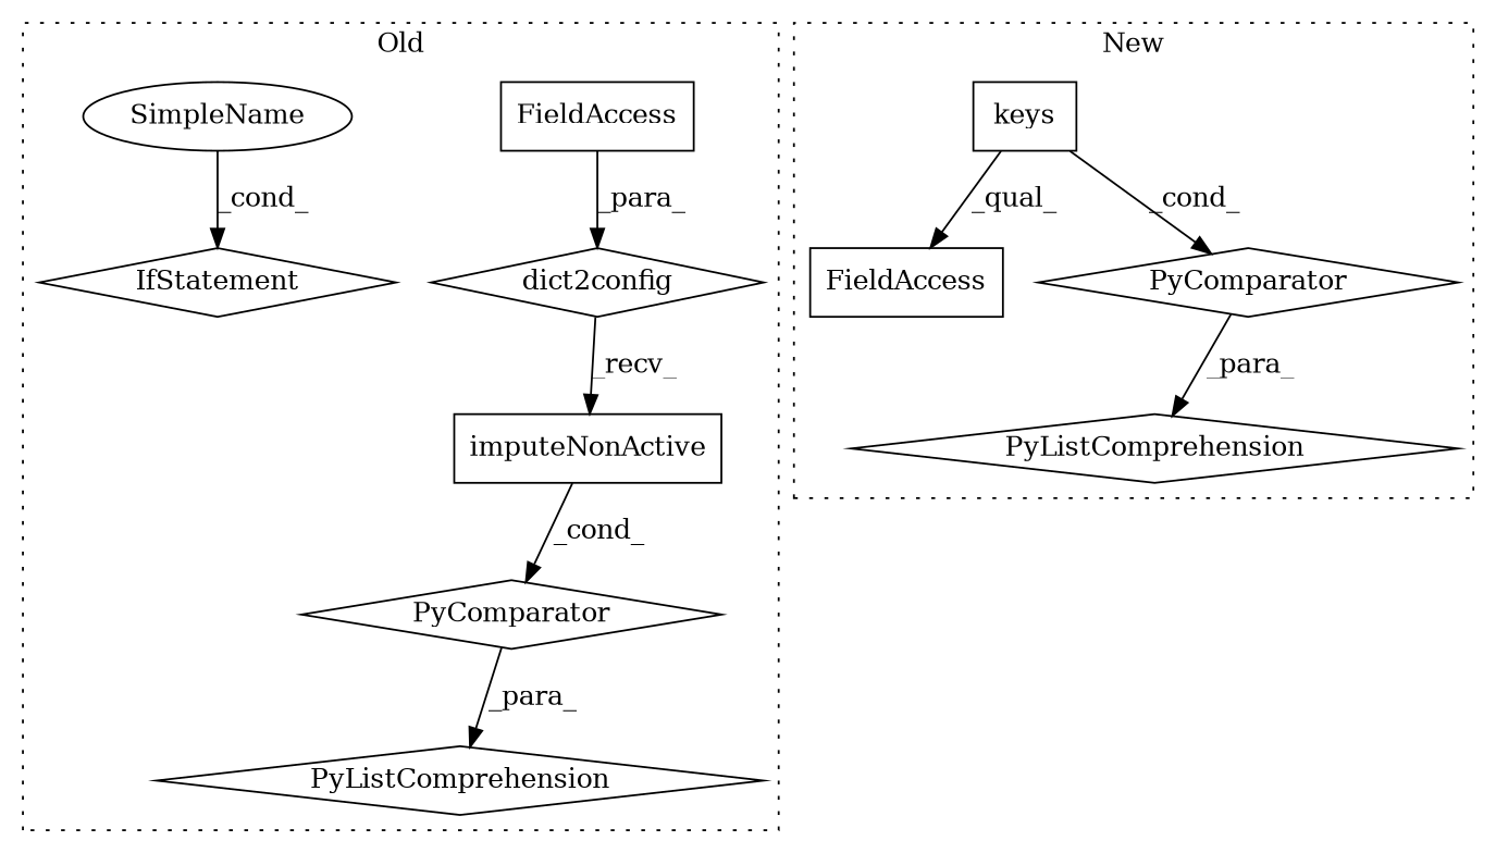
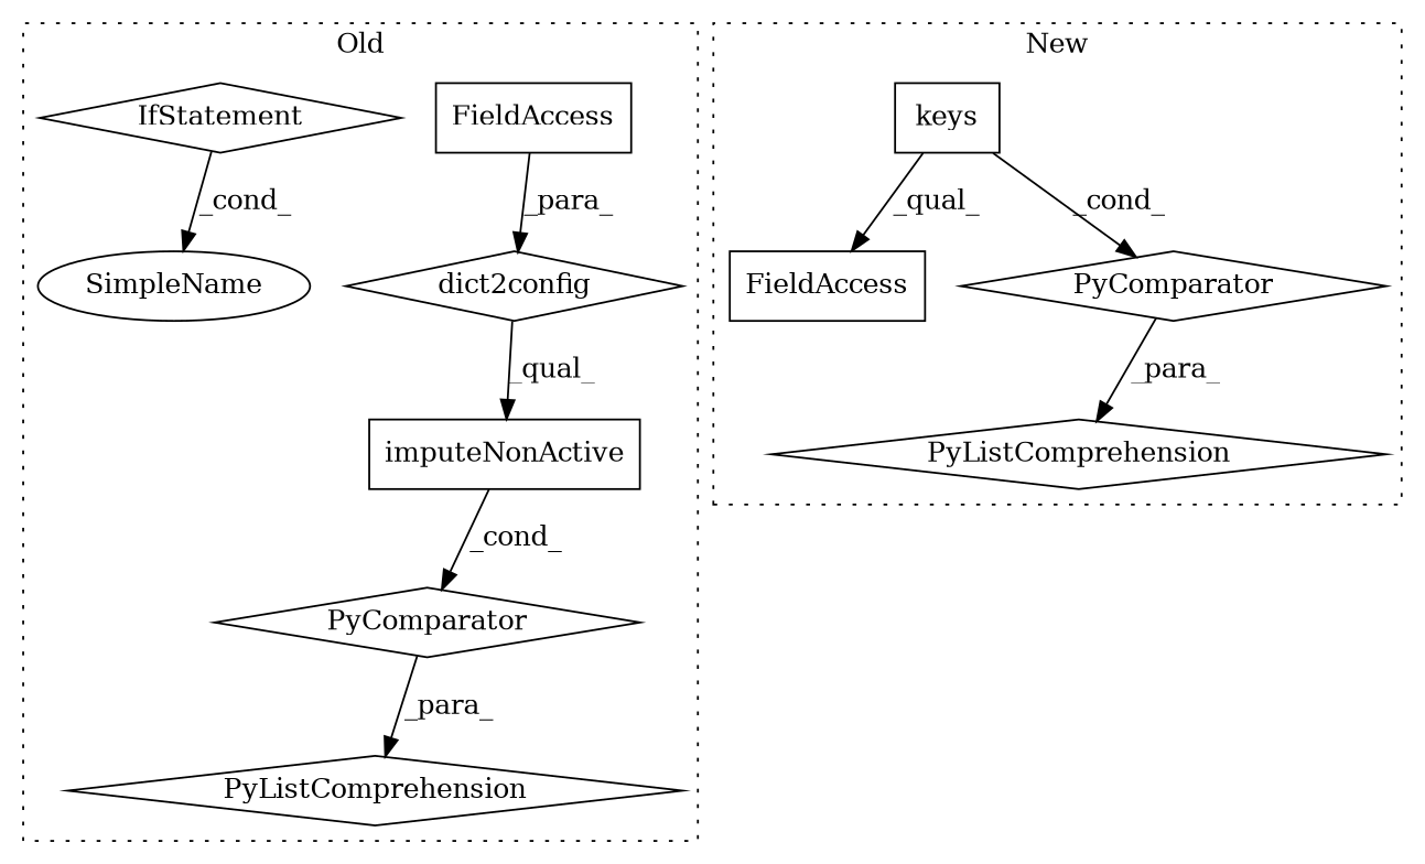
  digraph {
    fontname="DejaVu Serif"
    node [a=32 fontname="DejaVu Serif" l=24 s=1326 shape=diamond]
    edge [fontname="DejaVu Serif"]
    n1 [l="12,1" label=dict2config s="1479,1499"]
    n2 [l=17 label=imputeNonActive s=1501 shape=box]
    n3 [a=22 l=8 label=FieldAccess s=1491 shape=box]
    n4 [a=25 label=IfStatement s=1415]
    n5 [a=109 l=141 label=PyListComprehension s=1467]
    n6 [a=113 label=PyComparator s=1576]
    n7 [a=42 l=5 label=SimpleName s=1434 shape=ellipse]
    n8 [a=109 l=110 label=PyListComprehension]
    n9 [l=6 label=keys s=1413 shape=box]
    n10 [a=22 l=13 label=FieldAccess shape=box]
    n11 [a=113 l=31 label=PyComparator s=1397]
    subgraph cluster_1 {
      label=Old
      style=dotted
      n1
      n2
      n3
      n4
      n5
      n6
      n7
    }
    subgraph cluster_2 {
      label=New
      style=dotted
      n8
      n9
      n10
      n11
    }
-   n1 -> n2 [label=_recv_]
+   n1 -> n2 [label=_qual_]
    n2 -> n6 [label=_cond_]
    n3 -> n1 [label=_para_]
    n6 -> n5 [label=_para_]
-   n7 -> n4 [label=_cond_]
+   n4 -> n7 [label=_cond_]
    n9 -> n10 [label=_qual_]
    n9 -> n11 [label=_cond_]
    n11 -> n8 [label=_para_]
  }
